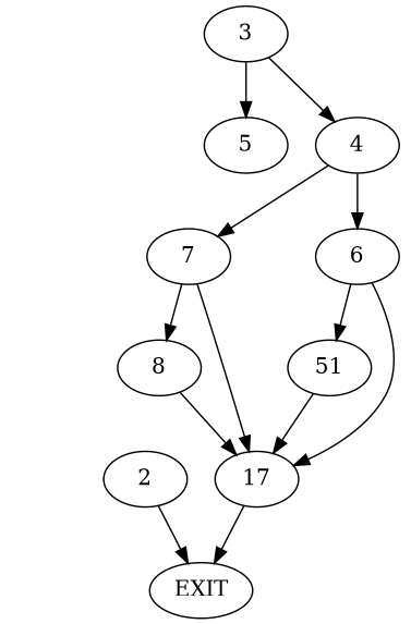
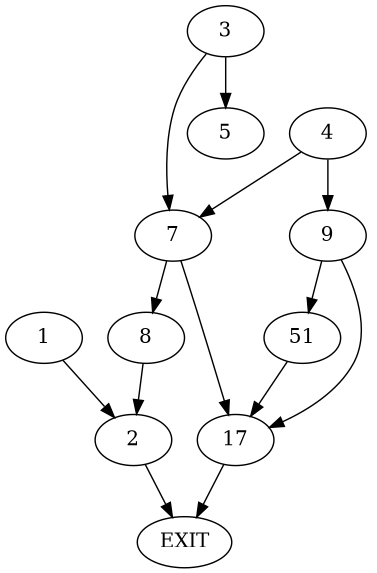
  digraph {
+   1
    2
    n3 [label=EXIT]
    3
    4
    5
-   6
+   6 [label=9]
    7
    n9 [label=17]
    n10 [label=51]
    8
+   1 -> 2
    2 -> n3
-   3 -> 4
+   3 -> 7
    3 -> 5
    4 -> 6
    4 -> 7
    6 -> n9
    6 -> n10
    7 -> n9
    7 -> 8
    n9 -> n3
    n10 -> n9
-   8 -> n9
+   8 -> 2
  }
